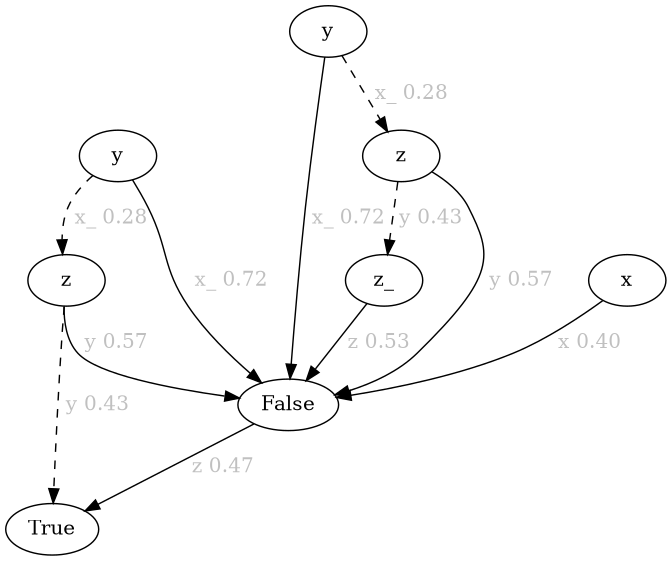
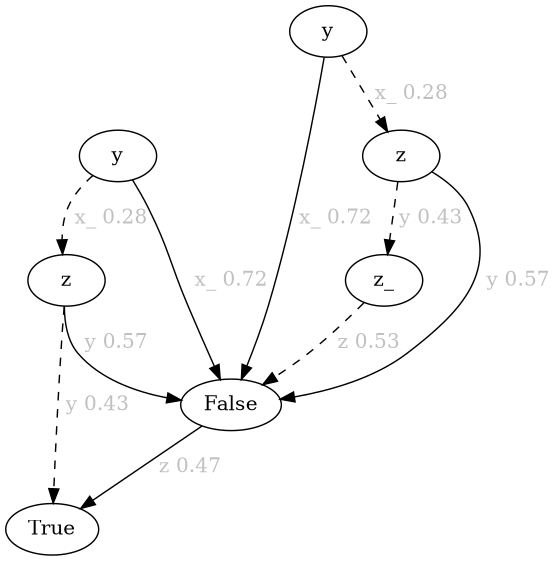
  digraph {
    edge [fontcolor=gray]
-   n1 [label=x]
    n2 [label=False]
    n3 [label=True]
    n4 [label=y]
    n5 [label=z]
    n6 [label=y]
    n7 [label=z]
    n8 [label=z_]
-   n1 -> n2 [label=" x 0.40\n"]
    n2 -> n3 [label=" z 0.47\n"]
    n4 -> n2 [label=" x_ 0.72\n"]
    n4 -> n5 [label=" x_ 0.28\n" style=dashed]
    n5 -> n2 [label=" y 0.57\n"]
    n5 -> n8 [label=" y 0.43\n" style=dashed]
    n6 -> n2 [label=" x_ 0.72\n"]
    n6 -> n7 [label=" x_ 0.28\n" style=dashed]
    n7 -> n2 [label=" y 0.57\n"]
    n7 -> n3 [label=" y 0.43\n" style=dashed]
-   n8 -> n2 [label=" z 0.53\n" style=solid]
+   n8 -> n2 [label=" z 0.53\n" style=dashed]
  }
